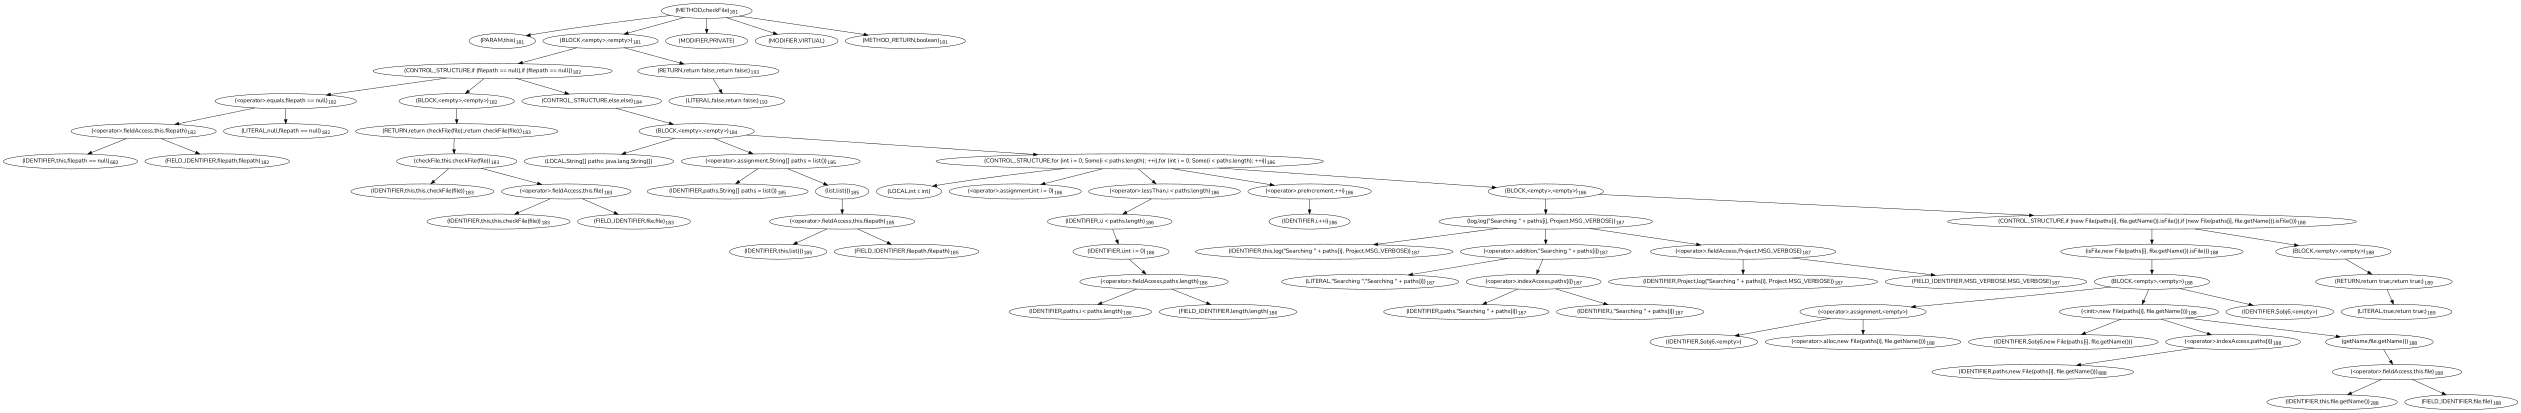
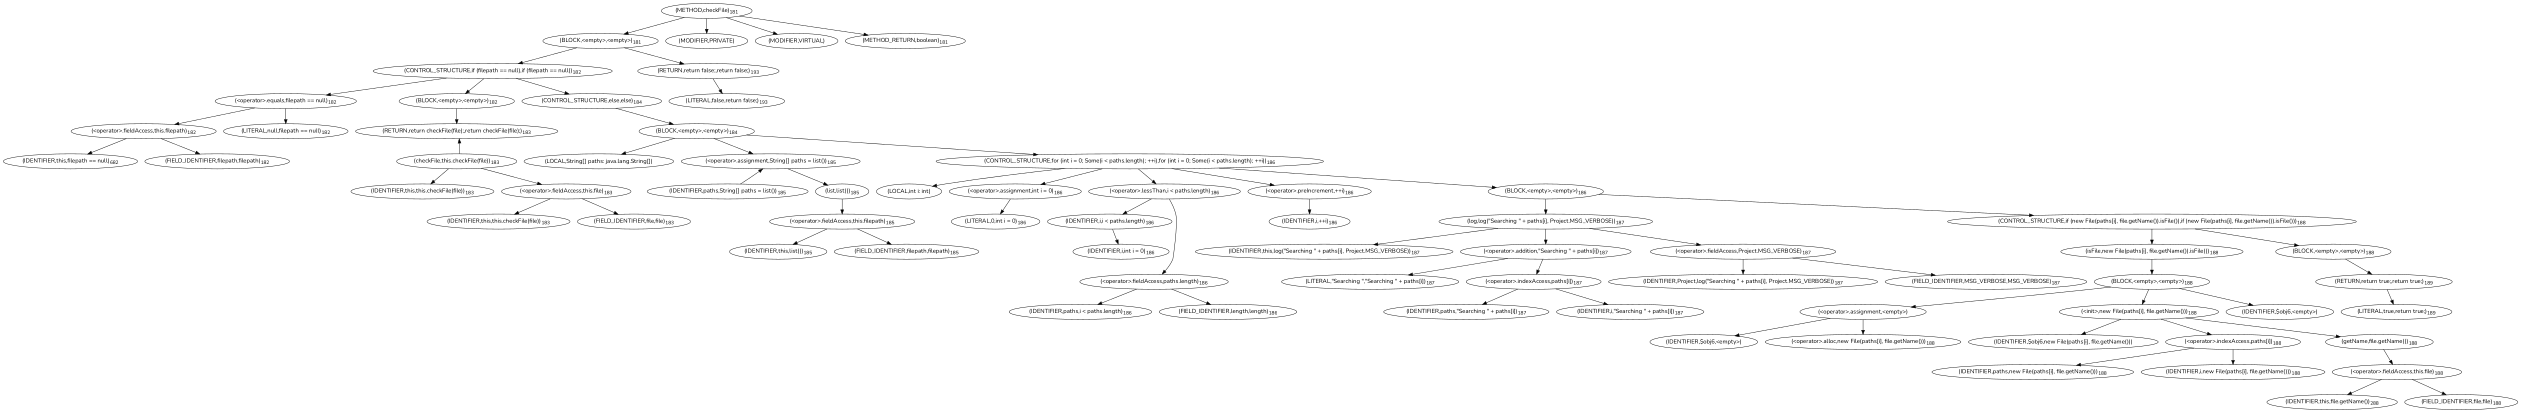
  digraph {
    fontname=Nunito
    node [fontname=Nunito]
    edge [fontname=Nunito]
    n1 [label=<(METHOD,checkFile)<SUB>181</SUB>>]
-   n2 [label=<(PARAM,this)<SUB>181</SUB>>]
    n3 [label=<(BLOCK,&lt;empty&gt;,&lt;empty&gt;)<SUB>181</SUB>>]
    n4 [label=<(MODIFIER,PRIVATE)>]
    n5 [label=<(MODIFIER,VIRTUAL)>]
    n6 [label=<(METHOD_RETURN,boolean)<SUB>181</SUB>>]
    n7 [label=<(CONTROL_STRUCTURE,if (filepath == null),if (filepath == null))<SUB>182</SUB>>]
    n8 [label=<(RETURN,return false;,return false;)<SUB>193</SUB>>]
    n9 [label=<(&lt;operator&gt;.equals,filepath == null)<SUB>182</SUB>>]
    n10 [label=<(BLOCK,&lt;empty&gt;,&lt;empty&gt;)<SUB>182</SUB>>]
    n11 [label=<(CONTROL_STRUCTURE,else,else)<SUB>184</SUB>>]
    n12 [label=<(LITERAL,false,return false;)<SUB>193</SUB>>]
    n13 [label=<(&lt;operator&gt;.fieldAccess,this.filepath)<SUB>182</SUB>>]
    n14 [label=<(LITERAL,null,filepath == null)<SUB>182</SUB>>]
    n15 [label=<(RETURN,return checkFile(file);,return checkFile(file);)<SUB>183</SUB>>]
    n16 [label=<(BLOCK,&lt;empty&gt;,&lt;empty&gt;)<SUB>184</SUB>>]
    n17 [label=<(IDENTIFIER,this,filepath == null)<SUB>682</SUB>>]
    n18 [label=<(FIELD_IDENTIFIER,filepath,filepath)<SUB>182</SUB>>]
    n19 [label=<(checkFile,this.checkFile(file))<SUB>183</SUB>>]
    n20 [label=<(IDENTIFIER,this,this.checkFile(file))<SUB>183</SUB>>]
    n21 [label=<(&lt;operator&gt;.fieldAccess,this.file)<SUB>183</SUB>>]
    n22 [label=<(IDENTIFIER,this,this.checkFile(file))<SUB>183</SUB>>]
    n23 [label=<(FIELD_IDENTIFIER,file,file)<SUB>183</SUB>>]
    n24 [label=<(LOCAL,String[] paths: java.lang.String[])>]
    n25 [label=<(&lt;operator&gt;.assignment,String[] paths = list())<SUB>185</SUB>>]
    n26 [label=<(CONTROL_STRUCTURE,for (int i = 0; Some(i &lt; paths.length); ++i),for (int i = 0; Some(i &lt; paths.length); ++i))<SUB>186</SUB>>]
    n27 [label=<(IDENTIFIER,paths,String[] paths = list())<SUB>185</SUB>>]
    n28 [label=<(list,list())<SUB>185</SUB>>]
    n29 [label=<(LOCAL,int i: int)>]
    n30 [label=<(&lt;operator&gt;.assignment,int i = 0)<SUB>186</SUB>>]
    n31 [label=<(&lt;operator&gt;.lessThan,i &lt; paths.length)<SUB>186</SUB>>]
    n32 [label=<(&lt;operator&gt;.preIncrement,++i)<SUB>186</SUB>>]
    n33 [label=<(BLOCK,&lt;empty&gt;,&lt;empty&gt;)<SUB>186</SUB>>]
    n34 [label=<(&lt;operator&gt;.fieldAccess,this.filepath)<SUB>185</SUB>>]
    n35 [label=<(IDENTIFIER,this,list())<SUB>185</SUB>>]
    n36 [label=<(FIELD_IDENTIFIER,filepath,filepath)<SUB>185</SUB>>]
+   n37 [label=<(LITERAL,0,int i = 0)<SUB>186</SUB>>]
    n38 [label=<(IDENTIFIER,i,i &lt; paths.length)<SUB>186</SUB>>]
    n39 [label=<(&lt;operator&gt;.fieldAccess,paths.length)<SUB>186</SUB>>]
    n40 [label=<(IDENTIFIER,i,++i)<SUB>186</SUB>>]
    n41 [label=<(log,log(&quot;Searching &quot; + paths[i], Project.MSG_VERBOSE))<SUB>187</SUB>>]
    n42 [label=<(CONTROL_STRUCTURE,if (new File(paths[i], file.getName()).isFile()),if (new File(paths[i], file.getName()).isFile()))<SUB>188</SUB>>]
    n43 [label=<(IDENTIFIER,i,int i = 0)<SUB>186</SUB>>]
    n44 [label=<(IDENTIFIER,paths,i &lt; paths.length)<SUB>186</SUB>>]
    n45 [label=<(FIELD_IDENTIFIER,length,length)<SUB>186</SUB>>]
    n46 [label=<(IDENTIFIER,this,log(&quot;Searching &quot; + paths[i], Project.MSG_VERBOSE))<SUB>187</SUB>>]
    n47 [label=<(&lt;operator&gt;.addition,&quot;Searching &quot; + paths[i])<SUB>187</SUB>>]
    n48 [label=<(&lt;operator&gt;.fieldAccess,Project.MSG_VERBOSE)<SUB>187</SUB>>]
    n49 [label=<(isFile,new File(paths[i], file.getName()).isFile())<SUB>188</SUB>>]
    n50 [label=<(BLOCK,&lt;empty&gt;,&lt;empty&gt;)<SUB>188</SUB>>]
    n51 [label=<(LITERAL,&quot;Searching &quot;,&quot;Searching &quot; + paths[i])<SUB>187</SUB>>]
    n52 [label=<(&lt;operator&gt;.indexAccess,paths[i])<SUB>187</SUB>>]
    n53 [label=<(IDENTIFIER,Project,log(&quot;Searching &quot; + paths[i], Project.MSG_VERBOSE))<SUB>187</SUB>>]
    n54 [label=<(FIELD_IDENTIFIER,MSG_VERBOSE,MSG_VERBOSE)<SUB>187</SUB>>]
    n55 [label=<(IDENTIFIER,paths,&quot;Searching &quot; + paths[i])<SUB>187</SUB>>]
    n56 [label=<(IDENTIFIER,i,&quot;Searching &quot; + paths[i])<SUB>187</SUB>>]
    n57 [label=<(BLOCK,&lt;empty&gt;,&lt;empty&gt;)<SUB>188</SUB>>]
    n58 [label=<(RETURN,return true;,return true;)<SUB>189</SUB>>]
    n59 [label=<(&lt;operator&gt;.assignment,&lt;empty&gt;)>]
    n60 [label=<(&lt;init&gt;,new File(paths[i], file.getName()))<SUB>188</SUB>>]
    n61 [label=<(IDENTIFIER,$obj6,&lt;empty&gt;)>]
    n62 [label=<(IDENTIFIER,$obj6,&lt;empty&gt;)>]
    n63 [label=<(&lt;operator&gt;.alloc,new File(paths[i], file.getName()))<SUB>188</SUB>>]
    n64 [label=<(IDENTIFIER,$obj6,new File(paths[i], file.getName()))>]
    n65 [label=<(&lt;operator&gt;.indexAccess,paths[i])<SUB>188</SUB>>]
    n66 [label=<(getName,file.getName())<SUB>188</SUB>>]
-   n67 [label=<(IDENTIFIER,paths,new File(paths[i], file.getName()))<SUB>888</SUB>>]
+   n67 [label=<(IDENTIFIER,paths,new File(paths[i], file.getName()))<SUB>188</SUB>>]
+   n68 [label=<(IDENTIFIER,i,new File(paths[i], file.getName()))<SUB>188</SUB>>]
    n69 [label=<(&lt;operator&gt;.fieldAccess,this.file)<SUB>188</SUB>>]
    n70 [label=<(IDENTIFIER,this,file.getName())<SUB>288</SUB>>]
    n71 [label=<(FIELD_IDENTIFIER,file,file)<SUB>188</SUB>>]
    n72 [label=<(LITERAL,true,return true;)<SUB>189</SUB>>]
-   n1 -> n2
    n1 -> n3
    n1 -> n4
    n1 -> n5
    n1 -> n6
    n3 -> n7
    n3 -> n8
    n7 -> n9
    n7 -> n10
    n7 -> n11
    n8 -> n12
    n9 -> n13
    n9 -> n14
    n10 -> n15
    n11 -> n16
    n13 -> n17
    n13 -> n18
-   n15 -> n19
+   n19 -> n15
    n16 -> n24
    n16 -> n25
    n16 -> n26
    n19 -> n20
    n19 -> n21
    n21 -> n22
    n21 -> n23
-   n25 -> n27
+   n27 -> n25
    n25 -> n28
    n26 -> n29
    n26 -> n30
    n26 -> n31
    n26 -> n32
    n26 -> n33
    n28 -> n34
+   n30 -> n37
    n31 -> n38
-   n43 -> n39
+   n31 -> n39
    n32 -> n40
    n33 -> n41
    n33 -> n42
    n34 -> n35
    n34 -> n36
    n38 -> n43
    n39 -> n44
    n39 -> n45
    n41 -> n46
    n41 -> n47
    n41 -> n48
    n42 -> n49
    n42 -> n50
    n47 -> n51
    n47 -> n52
    n48 -> n53
    n48 -> n54
    n49 -> n57
    n50 -> n58
    n52 -> n55
    n52 -> n56
    n57 -> n59
    n57 -> n60
    n57 -> n61
    n58 -> n72
    n59 -> n62
    n59 -> n63
    n60 -> n64
    n60 -> n65
    n60 -> n66
    n65 -> n67
+   n65 -> n68
    n66 -> n69
    n69 -> n70
    n69 -> n71
  }
